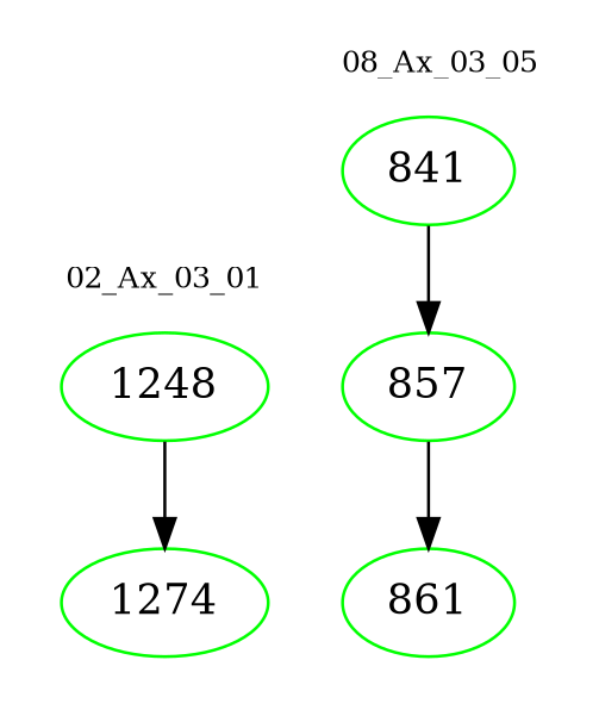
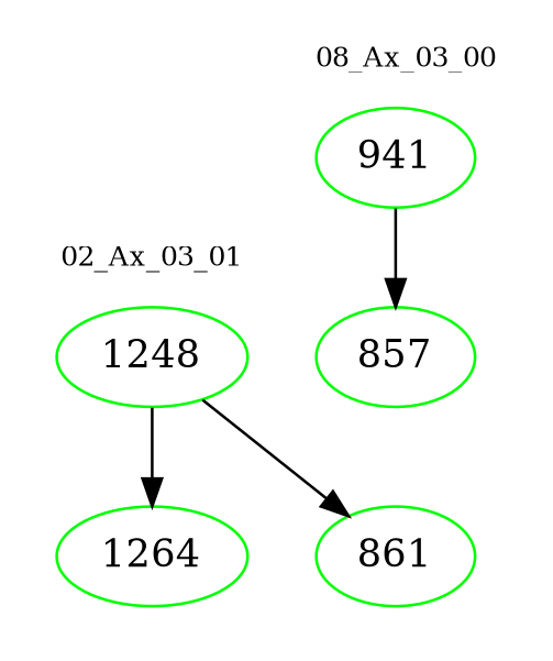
  digraph {
    node [color=green]
    edge [color=black]
    n1 [label=1248]
-   n2 [label=1274]
+   n2 [label=1264]
    n3 [label=857]
-   n4 [label=841]
+   n4 [label=941]
    n5 [label=861]
    subgraph cluster_1 {
      color=white
      fontsize=10
      label="02_Ax_03_01"
      n1
      n2
    }
    subgraph cluster_2 {
      color=white
      fontsize=10
-     label="08_Ax_03_05"
+     label="08_Ax_03_00"
      n3
      n4
      n5
    }
    n1 -> n2
-   n3 -> n5
+   n1 -> n5
    n4 -> n3
  }
